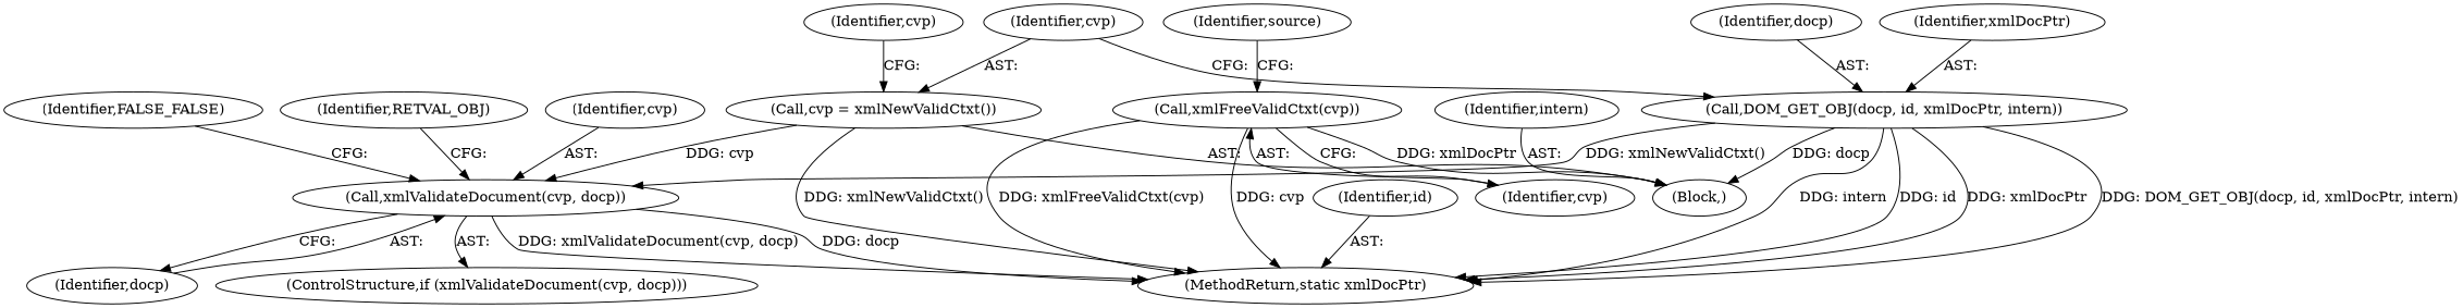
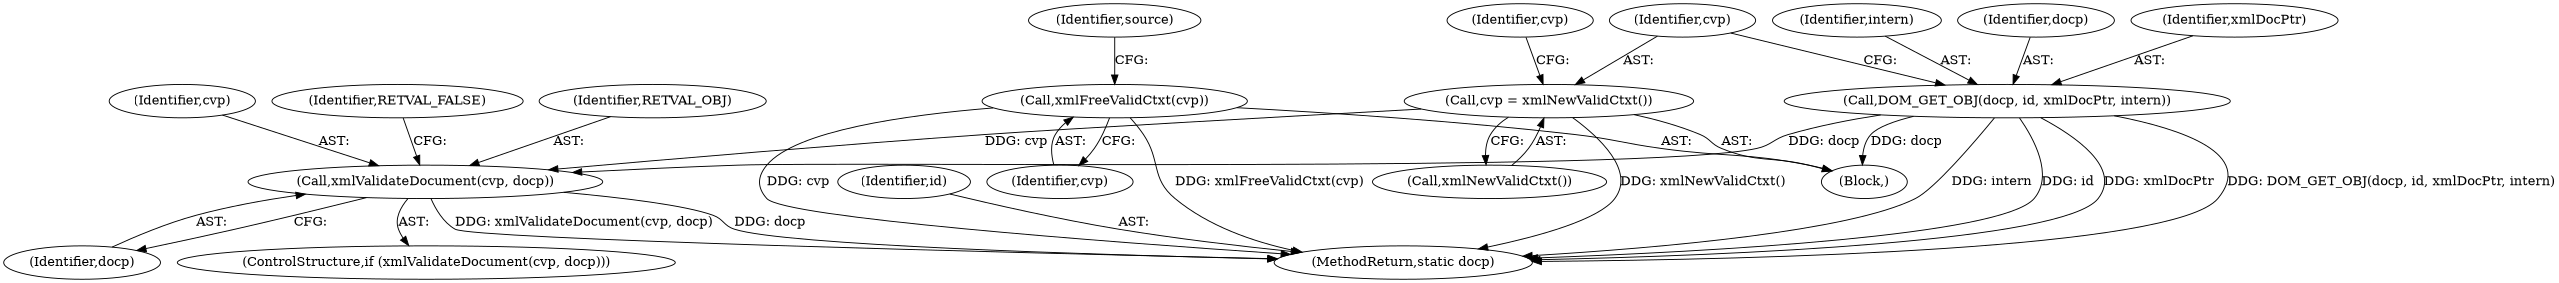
  digraph {
    n1 [label="(Call,xmlFreeValidCtxt(cvp))"]
-   n2 [label="(MethodReturn,static xmlDocPtr)"]
+   n2 [label="(MethodReturn,static docp)"]
    n3 [label="(Identifier,cvp)"]
    n4 [label="(Block,)"]
    n5 [label="(Call,xmlValidateDocument(cvp, docp))"]
    n6 [label="(Identifier,docp)"]
    n7 [label="(ControlStructure,if (xmlValidateDocument(cvp, docp)))"]
    n8 [label="(Call,cvp = xmlNewValidCtxt())"]
+   n9 [label="(Call,xmlNewValidCtxt())"]
    n10 [label="(Call,DOM_GET_OBJ(docp, id, xmlDocPtr, intern))"]
    n11 [label="(Identifier,intern)"]
    n12 [label="(Identifier,cvp)"]
    n13 [label="(Identifier,source)"]
    n14 [label="(Identifier,docp)"]
    n15 [label="(Identifier,cvp)"]
    n16 [label="(Identifier,xmlDocPtr)"]
    n17 [label="(Identifier,cvp)"]
    n18 [label="(Identifier,id)"]
-   n19 [label="(Identifier,FALSE_FALSE)"]
+   n19 [label="(Identifier,RETVAL_FALSE)"]
    n20 [label="(Identifier,RETVAL_OBJ)"]
    n1 -> n2 [label="DDG: xmlFreeValidCtxt(cvp)"]
    n1 -> n2 [label="DDG: cvp"]
    n1 -> n3 [label="CFG: "]
-   n1 -> n4 [label="DDG: xmlDocPtr"]
+   n1 -> n4 [label="AST: "]
    n3 -> n1 [label="AST: "]
    n5 -> n2 [label="DDG: xmlValidateDocument(cvp, docp)"]
    n5 -> n2 [label="DDG: docp"]
    n5 -> n6 [label="CFG: "]
    n5 -> n7 [label="AST: "]
    n6 -> n5 [label="AST: "]
    n8 -> n2 [label="DDG: xmlNewValidCtxt()"]
    n8 -> n4 [label="AST: "]
    n8 -> n5 [label="DDG: cvp"]
+   n8 -> n9 [label="CFG: "]
+   n9 -> n8 [label="AST: "]
    n10 -> n2 [label="DDG: intern"]
    n10 -> n2 [label="DDG: id"]
    n10 -> n2 [label="DDG: xmlDocPtr"]
    n10 -> n2 [label="DDG: DOM_GET_OBJ(docp, id, xmlDocPtr, intern)"]
    n10 -> n4 [label="DDG: docp"]
-   n10 -> n5 [label="DDG: xmlNewValidCtxt()"]
-   n11 -> n4 [label="AST: "]
+   n10 -> n5 [label="DDG: docp"]
+   n11 -> n10 [label="AST: "]
    n12 -> n8 [label="AST: "]
    n12 -> n10 [label="CFG: "]
    n13 -> n1 [label="CFG: "]
    n14 -> n10 [label="AST: "]
    n15 -> n5 [label="AST: "]
    n16 -> n10 [label="AST: "]
    n17 -> n8 [label="CFG: "]
    n18 -> n2 [label="AST: "]
    n19 -> n5 [label="CFG: "]
-   n20 -> n5 [label="CFG: "]
+   n20 -> n5 [label="AST: "]
  }
